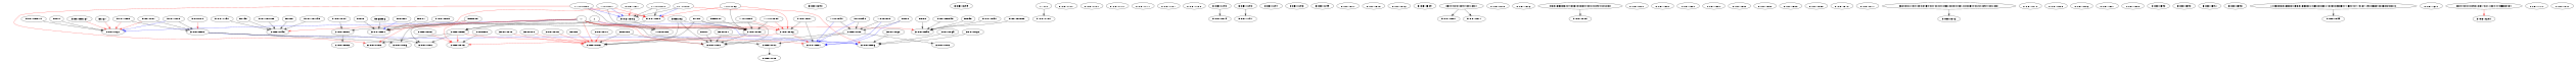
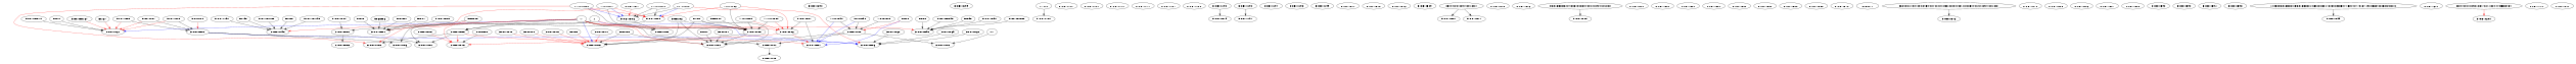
  digraph {
    fontname="DejaVu Sans"
    node [fontname="DejaVu Sans"]
    edge [color=black fontname="DejaVu Sans"]
    BIOEN_215
    BIOEN_345
    BIOEN_290
    BIOEN_299
    CHEM_223
    BIOEN_315
    BIOEN_467
    BIOEN_326
    BIOEN_457
    BIOEN_486
    CHEM_237
    CHEM_335
    BIOL_200
    AMATH_301
    BIOEN_316
    BIOEN_325
-   BIOEN_455 [label=MATH_455]
+   BIOEN_455
    BIOEN_335
    PHYS_122
    BIOEN_317
    MATH_307
    BIOEN_423
    BIOEN_485
    BIOEN_424
    BIOEN_425
    AMATH_351
    BIOEN_337
    MATH_136
    BIOEN_336
    CHEM_162
    n31 [label=CHEM_169]
    CHEM_165
    A
    BIOEN_327
    W
    BIOEN_404
    BIOEN_493
    BIOEN_502
    BIOEN_524
    BIOEN_593
    BIOEN_405
    BIOEN_503
    MATH_308
    AMATH_352
    MATH_390
    BIOEN_401
    BIOEN_403
    STAT_390
    IND_E_315
    E_315
    BIOL_220
    AWSpS
    BIOEN_402
+   AW
    BIOEN_410
    BIOEN_420
    CSE_311
    CSE_486
    E_423
    E_E_423
    CSE_487
    E_424
    CHEM_142
    CHEM_144
    CHEM_145
    CSE_488
    E_425
    BIOEN_440
    CHEM_E_340
    E_340
    CHEM_E_467
    E_467
    BIOEN_474
    BIOEN_487
    BIOEN_488
    BIOEN_490
    BIOEN_579
    BIOEN_491
    BIOEN_494
    BIOEN_492
    CHEM_E_458
    E_458
    CHEM_E_493
    E_493
    BIOEN_497
    BIOEN_498
    BIOEN_499
    BIOEN_501
    BIOEN_504
    BIOEN_505
    BIOEN_506
    BIOEN_509
    permission_of_instructor
    BIOEN_511
    BIOEN_577
    BIOEN_513
    BIOEN_516
    graduate_standing_and_permission_of_instructor
    BIOEN_518
    BIOEN_520
    BIOEN_522
    BIOEN_523
    E_E_523
    E_523
    CSE_586
    CSE_587
    E_524
    BIOEN_530
    BIOEN_531
    BIOEN_532
    BIOEN_552
    BIOEN_553
    BIOEN_555
    BIOEN_573
-   BIOEN_574
+   BIOEN_574 [label=CSE_574]
    background_in_biochemistry_or_molecular_biology_or_permission_of_instructor
    BIOEN_576
    BIOEN_578
    BIOEN_585
    BIOEN_586
    BIOEN_587
    BIOEN_588
    BIOEN_590
    BIOEN_591
    BIOEN_592
    CHEM_E_558
    E_558
    CHEM_E_593
    E_593
    BIOEN_594
    BIOEN_598
    undergraduate_or_graduate_courses_or_equivalent_determined_individually_for_each_special_topic
    BIOEN_599
    BIOEN_600
    permission_of_supervisory_committee_chair
    BIOEN_601
    BIOEN_700
    BIOEN_800
    BIOEN_215 -> BIOEN_345 [color=red]
    CHEM_223 -> BIOEN_315
-   CHEM_223 -> BIOEN_467 [color=blue]
+   CHEM_223 -> BIOEN_467 [color=red]
    BIOEN_315 -> BIOEN_326 [color=blue]
    BIOEN_315 -> BIOEN_457
    BIOEN_315 -> BIOEN_486
    CHEM_237 -> BIOEN_315
    CHEM_237 -> BIOEN_467 [color=red]
    CHEM_335 -> BIOEN_315
    CHEM_335 -> BIOEN_467 [color=red]
    BIOL_200 -> BIOEN_315 [color=red]
    AMATH_301 -> BIOEN_316
    AMATH_301 -> BIOEN_325
    BIOEN_316 -> BIOEN_455
    BIOEN_325 -> BIOEN_335
    BIOEN_335 -> BIOEN_345 [color=red]
    BIOEN_335 -> BIOEN_457
    BIOEN_335 -> BIOEN_485
    BIOEN_335 -> BIOEN_337 [color=red]
    PHYS_122 -> BIOEN_326 [color=red]
    PHYS_122 -> BIOEN_316
    PHYS_122 -> BIOEN_325 [color=blue]
    BIOEN_317 -> BIOEN_316 [color=red]
    MATH_307 -> BIOEN_316 [color=blue]
    MATH_307 -> BIOEN_325 [color=red]
    MATH_307 -> BIOEN_423
    MATH_307 -> BIOEN_485 [color=red]
    BIOEN_423 -> BIOEN_424
    BIOEN_423 -> BIOEN_425
    AMATH_351 -> BIOEN_316 [color=blue]
    AMATH_351 -> BIOEN_325 [color=red]
    AMATH_351 -> BIOEN_423
    AMATH_351 -> BIOEN_485 [color=red]
    MATH_136 -> BIOEN_325 [color=red]
    MATH_136 -> BIOEN_423
    MATH_136 -> BIOEN_336 [color=red]
    BIOEN_336 -> BIOEN_345 [color=red]
    BIOEN_336 -> BIOEN_337 [color=red]
    CHEM_162 -> BIOEN_326
    n31 -> BIOEN_326
    CHEM_165 -> BIOEN_326
    A -> BIOEN_326 [color=blue]
    A -> BIOEN_457
    A -> BIOEN_486
    A -> BIOEN_423 [color=red]
    BIOEN_327 -> BIOEN_337
    BIOEN_327 -> BIOEN_336
    W -> BIOEN_467 [color=blue]
    W -> BIOEN_455
    W -> BIOEN_335
    W -> BIOEN_424 [color=red]
-   W -> BIOEN_425 [color=red]
+   W -> BIOEN_425 [color=blue]
    W -> BIOEN_336 [color=red]
    W -> BIOEN_404
    W -> BIOEN_493 [color=red]
    W -> BIOEN_502
    W -> BIOEN_524 [color=red]
    W -> BIOEN_593 [color=red]
    BIOEN_404 -> BIOEN_405
    BIOEN_502 -> BIOEN_503
    MATH_308 -> BIOEN_423
    MATH_308 -> BIOEN_336 [color=red]
    AMATH_352 -> BIOEN_423
    AMATH_352 -> BIOEN_336 [color=red]
    MATH_390 -> BIOEN_337 [color=blue]
    MATH_390 -> BIOEN_401
    BIOEN_401 -> BIOEN_424
    BIOEN_401 -> BIOEN_404
    BIOEN_401 -> BIOEN_403
    STAT_390 -> BIOEN_337 [color=blue]
    STAT_390 -> BIOEN_401
-   IND_E_315 -> BIOEN_337 [color=blue]
    IND_E_315 -> BIOEN_401
    E_315 -> BIOEN_337 [color=blue]
-   E_315 -> BIOEN_401
+   E_315 -> BIOEN_401 [color=red]
    BIOL_220 -> BIOEN_345
    AWSpS -> BIOEN_402
+   AW -> BIOEN_403
    CSE_311 -> BIOEN_423
    CSE_486 -> BIOEN_423
    CSE_486 -> BIOEN_424
    CSE_486 -> BIOEN_425
    E_423 -> BIOEN_423
    E_423 -> BIOEN_424
    E_423 -> BIOEN_425
    E_E_423 -> BIOEN_424
    E_E_423 -> BIOEN_425
    CSE_487 -> BIOEN_424
    E_424 -> BIOEN_424
    CHEM_142 -> BIOEN_425 [color=red]
    CHEM_144 -> BIOEN_425 [color=red]
    CHEM_145 -> BIOEN_425 [color=red]
    CSE_488 -> BIOEN_425 [color=red]
    E_425 -> BIOEN_425 [color=red]
    CHEM_E_340 -> BIOEN_467
    E_340 -> BIOEN_467
    CHEM_E_467 -> BIOEN_467 [color=red]
    E_467 -> BIOEN_467 [color=red]
    BIOEN_490 -> BIOEN_579
    BIOEN_491 -> BIOEN_494
    BIOEN_492 -> BIOEN_493
    CHEM_E_458 -> BIOEN_493
    E_458 -> BIOEN_493
    CHEM_E_493 -> BIOEN_493
    E_493 -> BIOEN_493
    BIOEN_501 -> BIOEN_502
    permission_of_instructor -> BIOEN_511
    permission_of_instructor -> BIOEN_577
    graduate_standing_and_permission_of_instructor -> BIOEN_518
    BIOEN_523 -> BIOEN_524
    E_E_523 -> BIOEN_345 [color=red]
    E_E_523 -> BIOEN_524
    E_523 -> BIOEN_524
    CSE_586 -> BIOEN_524
-   CSE_587 -> BIOEN_524 [color=blue]
+   CSE_587 -> BIOEN_524
    E_524 -> BIOEN_524
    background_in_biochemistry_or_molecular_biology_or_permission_of_instructor -> BIOEN_576
    BIOEN_592 -> BIOEN_593
    CHEM_E_558 -> BIOEN_593
    E_558 -> BIOEN_593
    CHEM_E_593 -> BIOEN_593
    E_593 -> BIOEN_593
    undergraduate_or_graduate_courses_or_equivalent_determined_individually_for_each_special_topic -> BIOEN_599
    permission_of_supervisory_committee_chair -> BIOEN_601 [color=red]
  }
